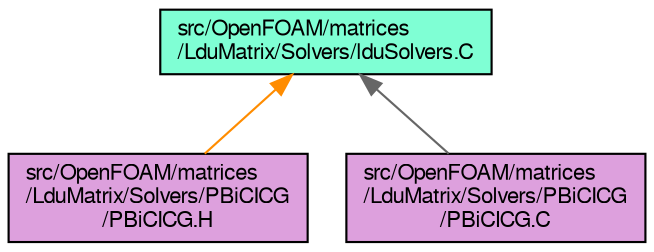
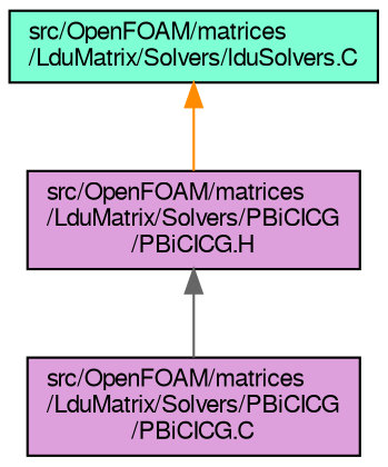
  digraph {
    node [color=black fillcolor=plum fontname=FreeSans fontsize=10 shape=record style=filled]
    edge [dir=back fontname=FreeSans fontsize=10 labelfontname=FreeSans labelfontsize=10 style=solid]
    n1 [fontcolor=black height=0.2 label="src/OpenFOAM/matrices\l/LduMatrix/Solvers/PBiCICG\l/PBiCICG.H" width=0.4]
    n2 [height=0.2 label="src/OpenFOAM/matrices\l/LduMatrix/Solvers/PBiCICG\l/PBiCICG.C" width=0.4]
    n3 [fillcolor=aquamarine height=0.2 label="src/OpenFOAM/matrices\l/LduMatrix/Solvers/lduSolvers.C" width=0.4]
-   n3 -> n2 [color=gray40]
+   n1 -> n2 [color=gray40]
    n3 -> n1 [color=darkorange]
  }
